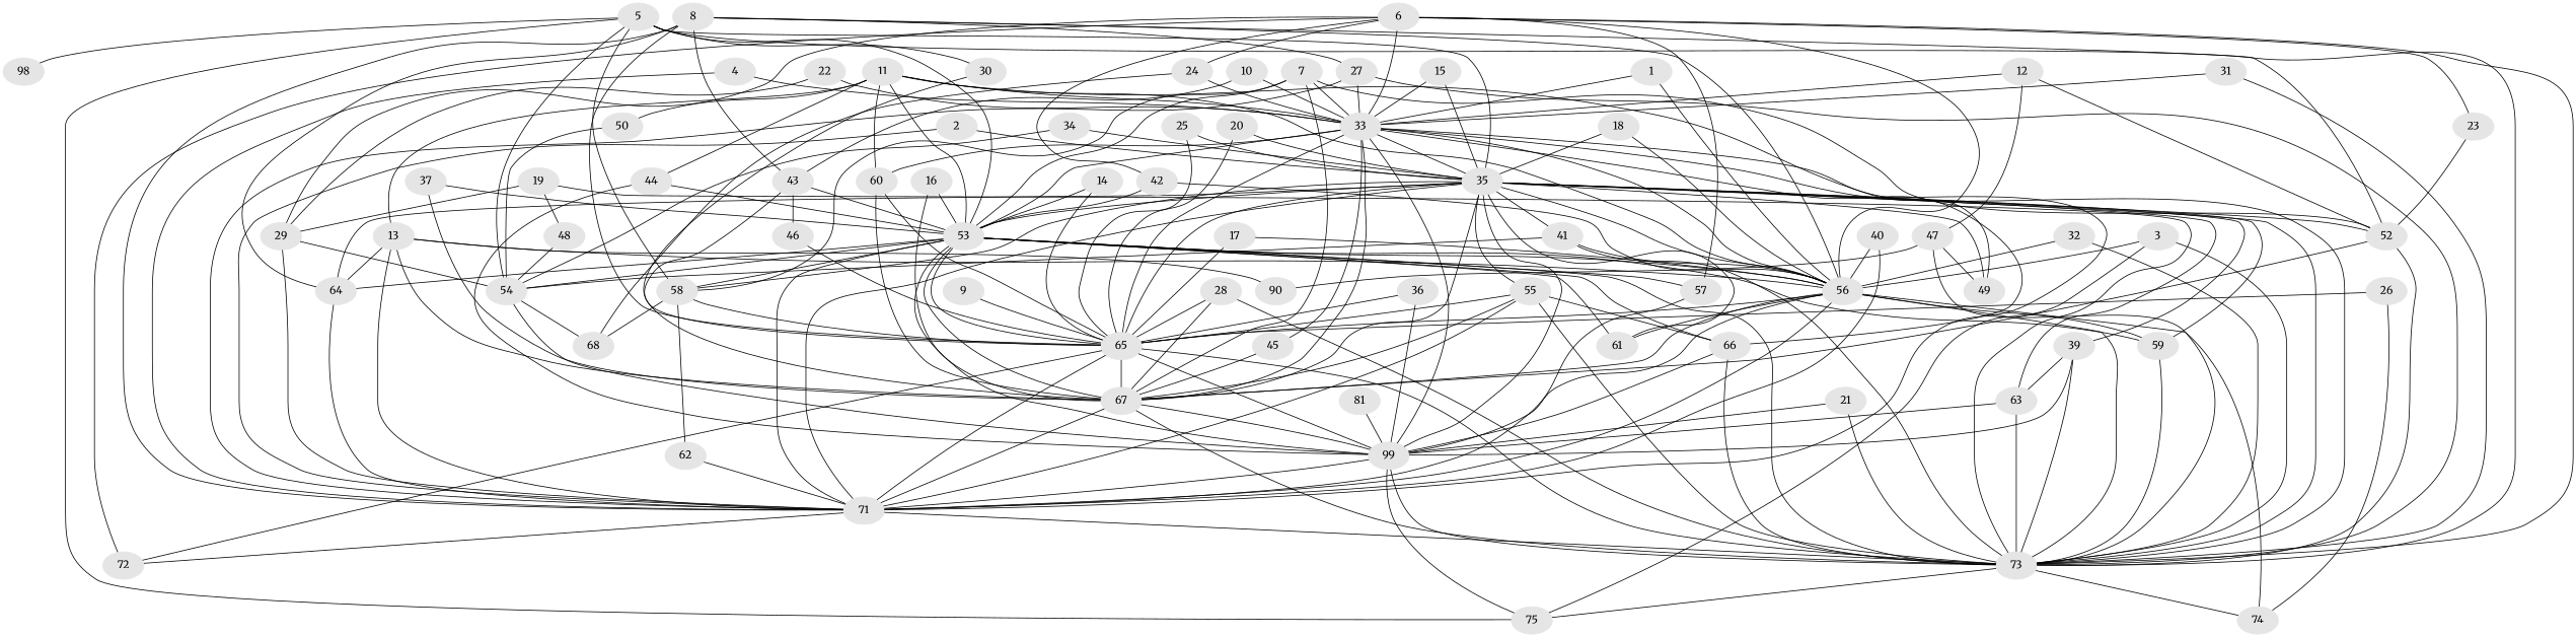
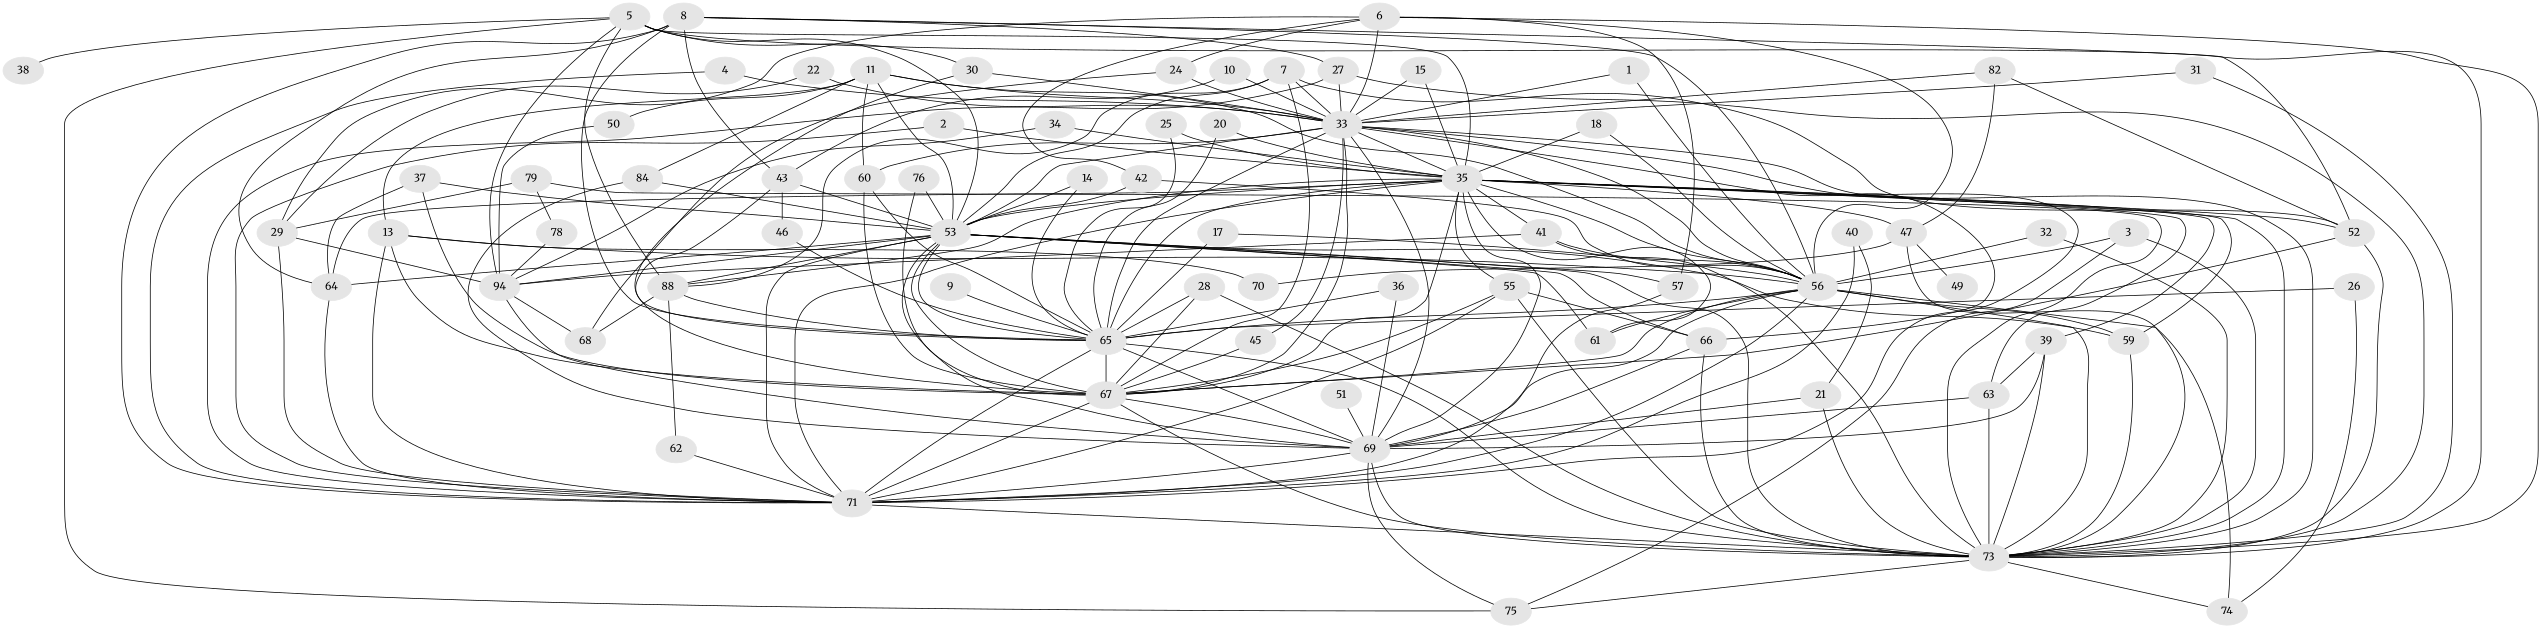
  graph {
    fontname=Merriweather
    node [color=gray90 fontname=Merriweather style=filled]
    edge [fontname=Merriweather weight=1.0]
    1
    33
    56
    35
    71
    73
    53
    67
    65
    60
-   69 [label=99]
+   69
    45
    66
    74
    59
    61
    2
-   58
+   58 [label=88]
    52
    64
    47
    39
    41
    55
    63
-   72
    3
    75
    4
    5
    30
-   38 [label=98]
-   54
+   38
+   54 [label=94]
    57
    68
    62
    6
-   23
    24
    29
    42
    7
    8
    27
    43
    46
    9
    10
    11
    13
-   44
+   44 [label=84]
    49
    50
-   70 [label=90]
-   12
+   70
+   12 [label=82]
    14
    15
-   16
+   16 [label=76]
    17
    18
-   19
-   48
+   19 [label=79]
+   48 [label=78]
    20
    21
    22
    25
    26
    28
    31
    32
    34
    36
    37
    40
-   51 [label=81]
+   51
    1 -- 33
    1 -- 56
    33 -- 56
    33 -- 35
    33 -- 71
    33 -- 73
    33 -- 53
    33 -- 67
    33 -- 65 [weight=2.0]
    33 -- 60
    33 -- 69 [weight=2.0]
    33 -- 45
    33 -- 66
    56 -- 71
    56 -- 73
    56 -- 67
    56 -- 65 [weight=2.0]
    56 -- 69
    56 -- 74
    56 -- 59
    56 -- 61
    35 -- 56
    35 -- 71
    35 -- 73 [weight=2.0]
    35 -- 53
    35 -- 67
    35 -- 65 [weight=2.0]
    35 -- 69 [weight=2.0]
    35 -- 59
    35 -- 61
    35 -- 58
    35 -- 52
    35 -- 64
-   35 -- 49
+   35 -- 47
    35 -- 39
    35 -- 41
    35 -- 55
    35 -- 63
    71 -- 73
-   71 -- 72
    73 -- 74
    73 -- 75
-   53 -- 56
    53 -- 71
    53 -- 73 [weight=2.0]
    53 -- 67
    53 -- 65 [weight=2.0]
    53 -- 69
    53 -- 66
    53 -- 59
    53 -- 61
    53 -- 58
    53 -- 64
    53 -- 54 [weight=2.0]
    53 -- 57
    67 -- 71 [weight=3.0]
    67 -- 73 [weight=2.0]
    67 -- 69
    65 -- 71 [weight=2.0]
    65 -- 73 [weight=2.0]
    65 -- 67 [weight=3.0]
    65 -- 69 [weight=2.0]
-   65 -- 72 [weight=2.0]
    60 -- 67
    60 -- 65
    69 -- 71
    69 -- 73 [weight=2.0]
    69 -- 75
    45 -- 67
    66 -- 73
    66 -- 69
    59 -- 73
    2 -- 35
    2 -- 71
    58 -- 65
    58 -- 68
    58 -- 62
    52 -- 73
    52 -- 67
    64 -- 71
    47 -- 73
    47 -- 49
    47 -- 70
    39 -- 73
    39 -- 69
    39 -- 63
    41 -- 56
    41 -- 73
    41 -- 54
    55 -- 71
    55 -- 73
    55 -- 67
-   55 -- 65
    55 -- 66
    63 -- 73
    63 -- 69
    3 -- 56
    3 -- 73
    3 -- 75
    4 -- 33
    4 -- 71
    5 -- 35
    5 -- 73 [weight=2.0]
    5 -- 53
    5 -- 58
    5 -- 75
    5 -- 30
    5 -- 38
    5 -- 54
+   30 -- 33
    30 -- 65
    54 -- 69
    54 -- 68
    57 -- 71
    62 -- 71
    6 -- 33
    6 -- 56
    6 -- 73
-   6 -- 72
    6 -- 57
-   6 -- 23
    6 -- 24
    6 -- 29
    6 -- 42
-   23 -- 52
    24 -- 33
    24 -- 68
    29 -- 71
    29 -- 54
    42 -- 56
    42 -- 53
    7 -- 33
    7 -- 53
    7 -- 67
    7 -- 58
    7 -- 52
    8 -- 56
    8 -- 71
    8 -- 65 [weight=2.0]
    8 -- 52
    8 -- 64
    8 -- 27
    8 -- 43
    27 -- 33
    27 -- 71
    27 -- 73
    43 -- 53
    43 -- 67
    43 -- 46
    46 -- 65
    9 -- 65
    10 -- 33
    10 -- 43
    11 -- 33
    11 -- 56
    11 -- 53
    11 -- 60
    11 -- 13
    11 -- 44
-   11 -- 49
    11 -- 50
    13 -- 56
    13 -- 71
    13 -- 67
-   13 -- 64
+   37 -- 64
    13 -- 70
    44 -- 53
    44 -- 69
    50 -- 54
    12 -- 33
    12 -- 52
    12 -- 47
    14 -- 53
    14 -- 65
    15 -- 33
    15 -- 35
    16 -- 53
    16 -- 67
    17 -- 56
    17 -- 65
    18 -- 56
    18 -- 35
    19 -- 73
    19 -- 29
    19 -- 48
    48 -- 54
    20 -- 35
    20 -- 65 [weight=2.0]
    21 -- 73
    21 -- 69
    22 -- 33
    22 -- 29
    25 -- 35
    25 -- 65
    26 -- 65 [weight=2.0]
    26 -- 74
    28 -- 73
    28 -- 67
    28 -- 65
    31 -- 33
    31 -- 73
    32 -- 56
    32 -- 73
    34 -- 35
    34 -- 54
    36 -- 65
    36 -- 69
    37 -- 53
    37 -- 67
-   40 -- 56
+   40 -- 21
    40 -- 71
    51 -- 69
  }
